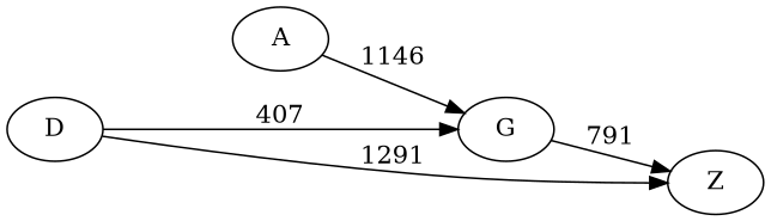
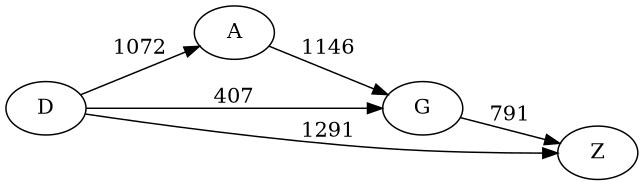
  digraph {
    rankdir=LR
    D
    A
    G
    Z
+   D -> A [label=1072]
    D -> G [label=407]
    D -> Z [label=1291]
    A -> G [label=1146]
    G -> Z [label=791]
  }
